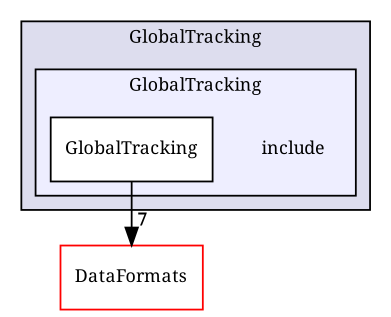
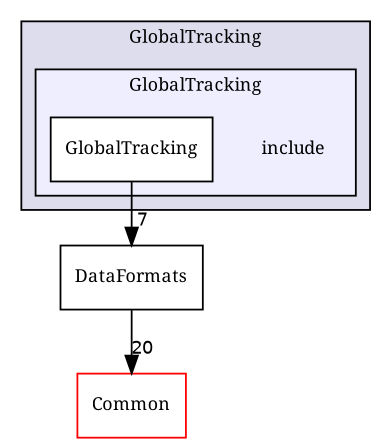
  digraph {
    compound=true
    fontname="Noto Serif"
    node [fontname="Noto Serif" fontsize=10 shape=box color=red]
    edge [fontname="Noto Serif" labeldistance=1.5 labelfontname=Helvetica labelfontsize=10]
    n1 [label=include shape=plaintext color=""]
    n2 [color=black fillcolor=white label=GlobalTracking style=filled]
-   n3 [label=DataFormats]
+   n3 [color=black label=DataFormats]
+   n4 [label=Common]
    subgraph cluster_1 {
      bgcolor="#ddddee"
      fontsize=10
      label=GlobalTracking
      pencolor=black
      subgraph cluster_2 {
        bgcolor="#eeeeff"
        fontsize=10
        label=GlobalTracking
        pencolor=black
        n1
        n2
      }
    }
    n2 -> n3 [headlabel=7]
+   n3 -> n4 [headlabel=20]
  }
